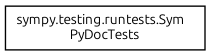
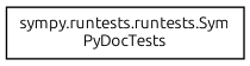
  digraph {
    rankdir=LR
    fontname=Ubuntu
-   n1 [color=black fillcolor=white fontname=Ubuntu fontsize=10 height=0.2 label="sympy.testing.runtests.Sym\lPyDocTests" shape=record style=filled width=0.4]
+   n1 [color=black fillcolor=white fontname=Ubuntu fontsize=10 height=0.2 label="sympy.runtests.runtests.Sym\lPyDocTests" shape=record style=filled width=0.4]
  }
